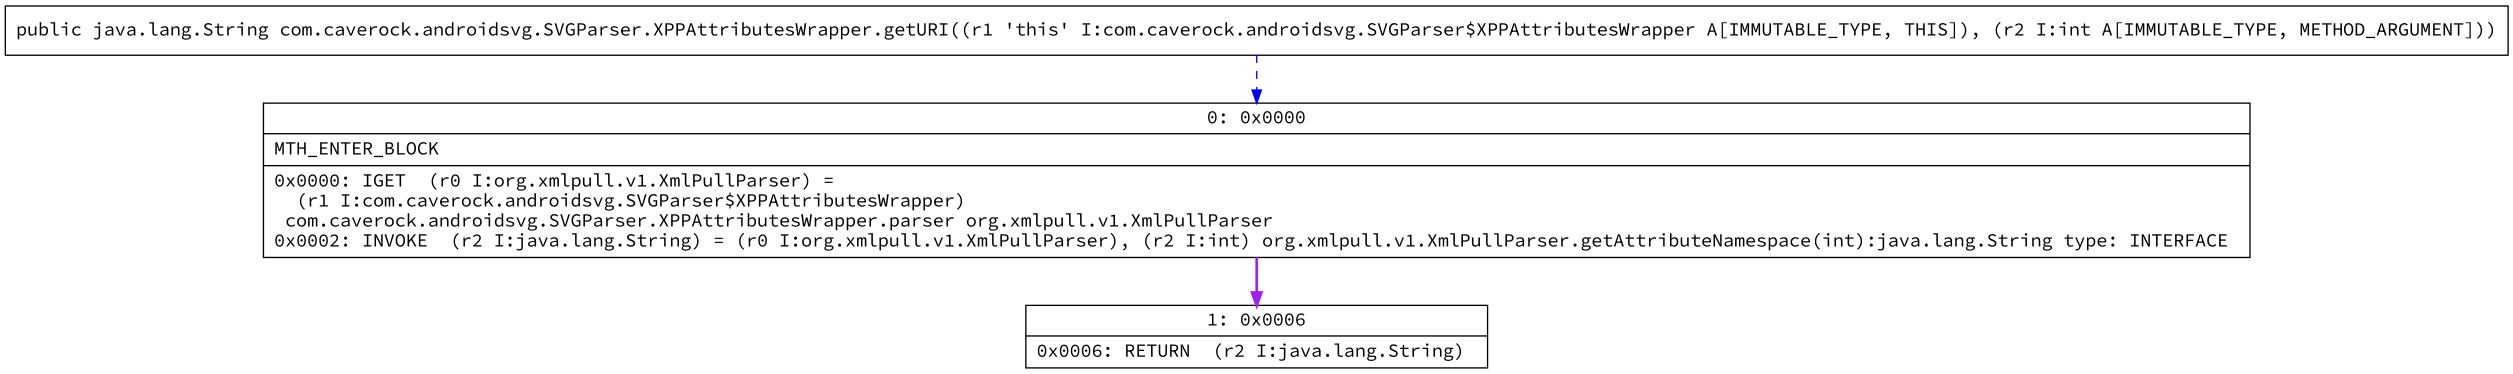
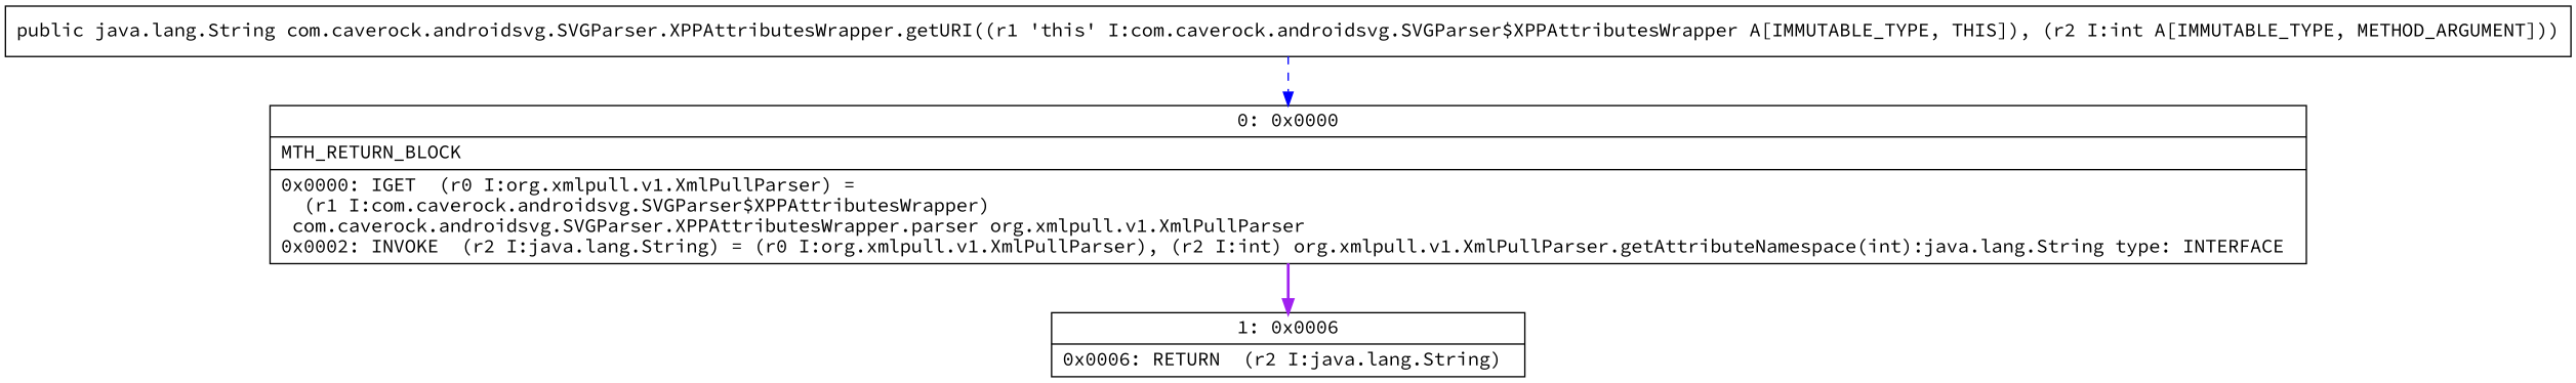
  digraph {
    fontname="Source Code Pro"
    node [shape=record fontname="Source Code Pro"]
    edge [fontname="Source Code Pro"]
-   n1 [label="{0\:\ 0x0000|MTH_ENTER_BLOCK\l|0x0000: IGET  (r0 I:org.xmlpull.v1.XmlPullParser) = \l  (r1 I:com.caverock.androidsvg.SVGParser$XPPAttributesWrapper)\l com.caverock.androidsvg.SVGParser.XPPAttributesWrapper.parser org.xmlpull.v1.XmlPullParser \l0x0002: INVOKE  (r2 I:java.lang.String) = (r0 I:org.xmlpull.v1.XmlPullParser), (r2 I:int) org.xmlpull.v1.XmlPullParser.getAttributeNamespace(int):java.lang.String type: INTERFACE \l}"]
+   n1 [label="{0\:\ 0x0000|MTH_RETURN_BLOCK\l|0x0000: IGET  (r0 I:org.xmlpull.v1.XmlPullParser) = \l  (r1 I:com.caverock.androidsvg.SVGParser$XPPAttributesWrapper)\l com.caverock.androidsvg.SVGParser.XPPAttributesWrapper.parser org.xmlpull.v1.XmlPullParser \l0x0002: INVOKE  (r2 I:java.lang.String) = (r0 I:org.xmlpull.v1.XmlPullParser), (r2 I:int) org.xmlpull.v1.XmlPullParser.getAttributeNamespace(int):java.lang.String type: INTERFACE \l}"]
    n2 [label="{1\:\ 0x0006|0x0006: RETURN  (r2 I:java.lang.String) \l}"]
    n3 [label="{public java.lang.String com.caverock.androidsvg.SVGParser.XPPAttributesWrapper.getURI((r1 'this' I:com.caverock.androidsvg.SVGParser$XPPAttributesWrapper A[IMMUTABLE_TYPE, THIS]), (r2 I:int A[IMMUTABLE_TYPE, METHOD_ARGUMENT])) }"]
    n1 -> n2 [color=purple style=bold]
    n3 -> n1 [color=blue style=dashed]
  }
